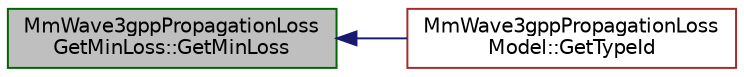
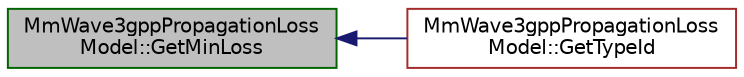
  digraph {
    rankdir=LR
    node [fontname=Helvetica fontsize=10 shape=record style=filled]
-   n1 [color=darkgreen fillcolor=grey75 fontcolor=black height=0.2 label="MmWave3gppPropagationLoss\lGetMinLoss::GetMinLoss" width=0.4]
+   n1 [color=darkgreen fillcolor=grey75 fontcolor=black height=0.2 label="MmWave3gppPropagationLoss\lModel::GetMinLoss" width=0.4]
    n2 [color=brown fillcolor=white height=0.2 label="MmWave3gppPropagationLoss\lModel::GetTypeId" width=0.4]
    n1 -> n2 [color=midnightblue dir=back fontname=Helvetica fontsize=10 labelfontname=Helvetica labelfontsize=10 style=solid]
  }
